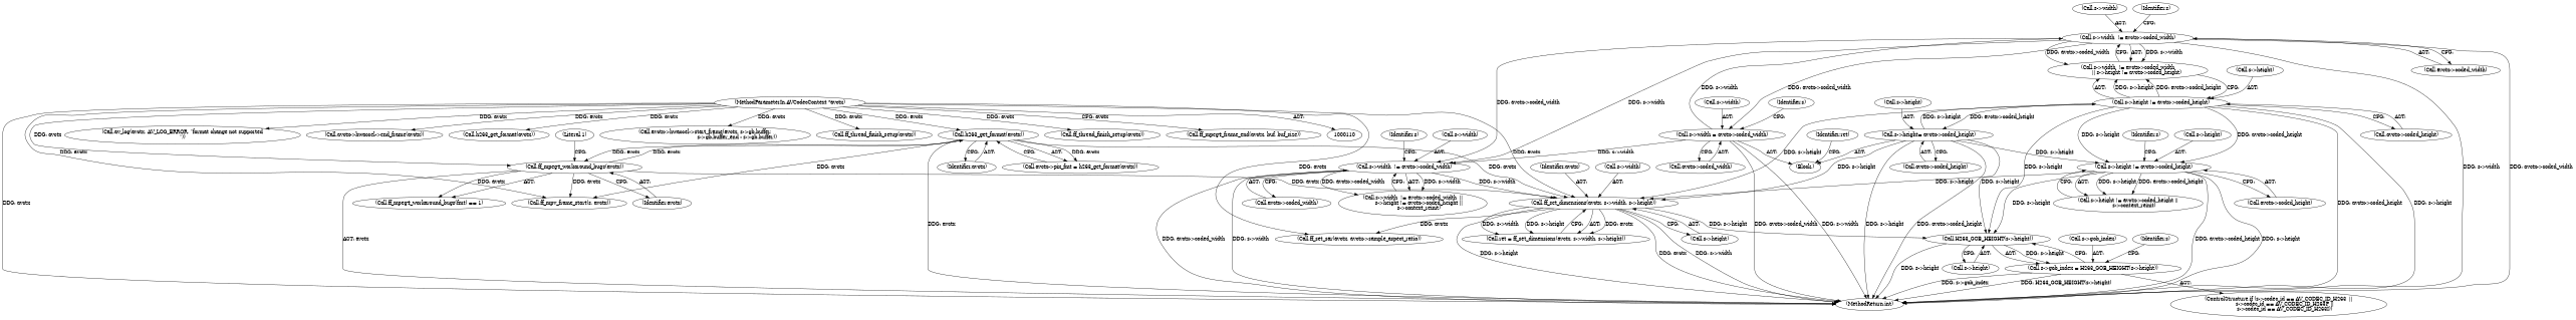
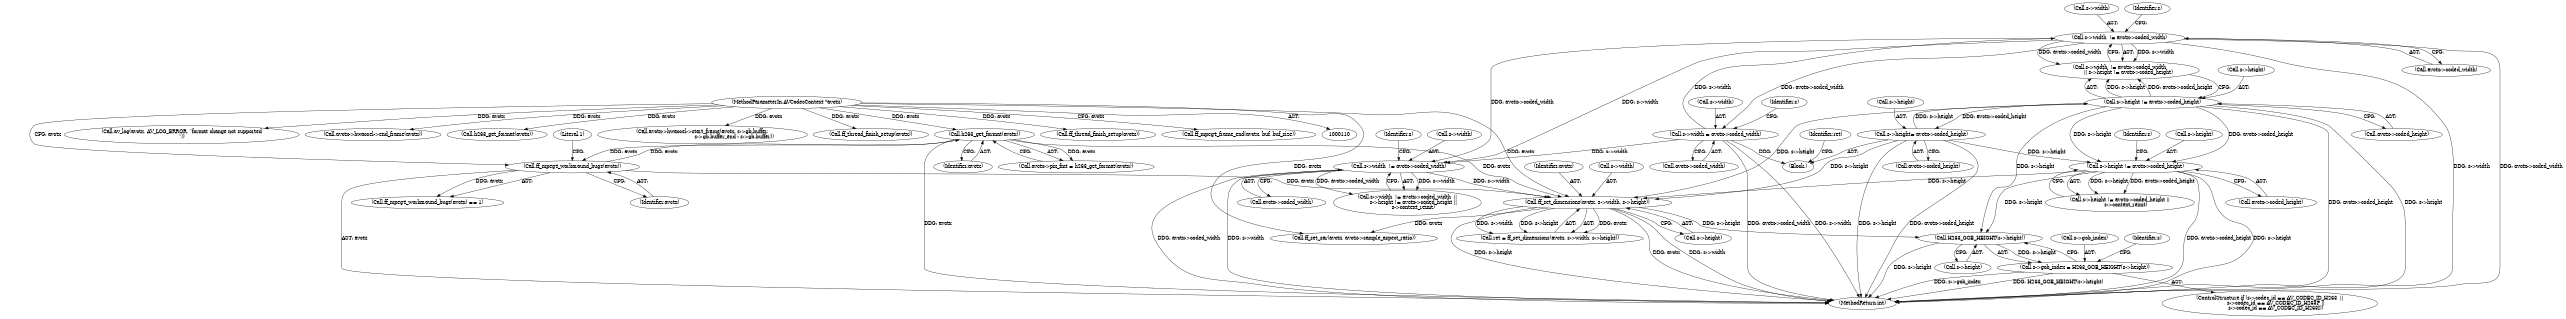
  digraph {
    n1 [label="(Call,H263_GOB_HEIGHT(s->height))"]
    n2 [label="(Call,s->gob_index = H263_GOB_HEIGHT(s->height))"]
    n3 [label="(MethodReturn,int)"]
    n4 [label="(Call,s->height)"]
    n5 [label="(ControlStructure,if (s->codec_id == AV_CODEC_ID_H263  ||\n        s->codec_id == AV_CODEC_ID_H263P ||\n        s->codec_id == AV_CODEC_ID_H263I))"]
    n6 [label="(Call,ff_set_dimensions(avctx, s->width, s->height))"]
    n7 [label="(Call,s->height)"]
    n8 [label="(Call,ret = ff_set_dimensions(avctx, s->width, s->height))"]
    n9 [label="(Call,ff_set_sar(avctx, avctx->sample_aspect_ratio))"]
    n10 [label="(Call,h263_get_format(avctx))"]
    n11 [label="(Call,ff_mpeg4_workaround_bugs(avctx))"]
-   n12 [label="(Call,ff_mpv_frame_start(s, avctx))"]
    n13 [label="(Identifier,avctx)"]
    n14 [label="(Call,avctx->pix_fmt = h263_get_format(avctx))"]
    n15 [label="(Identifier,avctx)"]
-   n16 [label="(Call,ff_mpeg4_workaround_bugs(fmt) == 1)"]
+   n16 [label="(Call,ff_mpeg4_workaround_bugs(avctx) == 1)"]
    n17 [label="(MethodParameterIn,AVCodecContext *avctx)"]
    n18 [label="(Call,av_log(avctx, AV_LOG_ERROR, \"format change not supported\n\"))"]
    n19 [label="(Call,avctx->hwaccel->end_frame(avctx))"]
    n20 [label="(Call,h263_get_format(avctx))"]
    n21 [label="(Call,avctx->hwaccel->start_frame(avctx, s->gb.buffer,\n                                          s->gb.buffer_end - s->gb.buffer))"]
    n22 [label="(Call,ff_thread_finish_setup(avctx))"]
    n23 [label="(Call,ff_thread_finish_setup(avctx))"]
    n24 [label="(Call,ff_mpeg4_frame_end(avctx, buf, buf_size))"]
    1000110
    n26 [label="(Call,s->width  != avctx->coded_width)"]
    n27 [label="(Call,avctx->coded_width)"]
    n28 [label="(Call,s->width  != avctx->coded_width  ||\n        s->height != avctx->coded_height ||\n        s->context_reinit)"]
    n29 [label="(Call,s->width  != avctx->coded_width)"]
    n30 [label="(Call,s->width = avctx->coded_width)"]
    n31 [label="(Call,s->width  != avctx->coded_width\n            || s->height != avctx->coded_height)"]
    n32 [label="(Call,avctx->coded_width)"]
    n33 [label="(Block,)"]
    n34 [label="(Call,avctx->coded_width)"]
    n35 [label="(Call,s->height != avctx->coded_height)"]
    n36 [label="(Call,s->height != avctx->coded_height)"]
    n37 [label="(Call,s->height != avctx->coded_height ||\n        s->context_reinit)"]
    n38 [label="(Call,avctx->coded_height)"]
    n39 [label="(Call,s->height= avctx->coded_height)"]
    n40 [label="(Call,avctx->coded_height)"]
    n41 [label="(Call,avctx->coded_height)"]
    n42 [label="(Call,s->width)"]
    n43 [label="(Identifier,s)"]
    n44 [label="(Literal,1)"]
    n45 [label="(Call,s->gob_index)"]
    n46 [label="(Identifier,s)"]
    n47 [label="(Identifier,avctx)"]
    n48 [label="(Call,s->height)"]
    n49 [label="(Identifier,s)"]
    n50 [label="(Call,s->height)"]
    n51 [label="(Call,s->width)"]
    n52 [label="(Call,s->height)"]
    n53 [label="(Call,s->width)"]
    n54 [label="(Call,s->width)"]
    n55 [label="(Identifier,ret)"]
    n56 [label="(Identifier,s)"]
    n57 [label="(Identifier,s)"]
    n1 -> n2 [label="AST: "]
    n1 -> n2 [label="DDG: s->height"]
    n1 -> n3 [label="DDG: s->height"]
    n1 -> n4 [label="CFG: "]
    n2 -> n1 [label="CFG: "]
    n2 -> n3 [label="DDG: H263_GOB_HEIGHT(s->height)"]
    n2 -> n3 [label="DDG: s->gob_index"]
    n2 -> n5 [label="AST: "]
    n4 -> n1 [label="AST: "]
    n6 -> n1 [label="DDG: s->height"]
    n6 -> n3 [label="DDG: s->width"]
    n6 -> n3 [label="DDG: s->height"]
    n6 -> n3 [label="DDG: avctx"]
    n6 -> n7 [label="CFG: "]
    n6 -> n8 [label="AST: "]
    n6 -> n8 [label="DDG: avctx"]
    n6 -> n8 [label="DDG: s->width"]
    n6 -> n8 [label="DDG: s->height"]
    n6 -> n9 [label="DDG: avctx"]
    n7 -> n6 [label="AST: "]
-   n8 -> n6 [label="CFG: "]
+   n8 -> n6 [label="AST: "]
    n10 -> n3 [label="DDG: avctx"]
    n10 -> n6 [label="DDG: avctx"]
    n10 -> n11 [label="DDG: avctx"]
-   n10 -> n12 [label="DDG: avctx"]
    n10 -> n13 [label="CFG: "]
    n10 -> n14 [label="AST: "]
    n10 -> n14 [label="DDG: avctx"]
    n11 -> n3 [label="AST: avctx"]
    n11 -> n6 [label="DDG: avctx"]
    n11 -> n10 [label="DDG: avctx"]
-   n11 -> n12 [label="DDG: avctx"]
    n11 -> n15 [label="CFG: "]
    n11 -> n16 [label="AST: "]
    n11 -> n16 [label="DDG: avctx"]
    n13 -> n10 [label="AST: "]
    n14 -> n10 [label="CFG: "]
    n15 -> n11 [label="AST: "]
-   n17 -> n3 [label="DDG: avctx"]
    n17 -> n6 [label="DDG: avctx"]
    n17 -> n9 [label="DDG: avctx"]
    n17 -> n10 [label="DDG: avctx"]
-   n17 -> n11 [label="DDG: avctx"]
-   n17 -> n12 [label="DDG: avctx"]
+   n17 -> n11 [label="CFG: avctx"]
    n17 -> n18 [label="DDG: avctx"]
    n17 -> n19 [label="DDG: avctx"]
    n17 -> n20 [label="DDG: avctx"]
    n17 -> n21 [label="DDG: avctx"]
    n17 -> n22 [label="DDG: avctx"]
    n17 -> n23 [label="DDG: avctx"]
    n17 -> n24 [label="CFG: avctx"]
    n17 -> 1000110 [label="AST: "]
    n26 -> n3 [label="DDG: s->width"]
    n26 -> n3 [label="DDG: avctx->coded_width"]
    n26 -> n6 [label="DDG: s->width"]
    n26 -> n27 [label="CFG: "]
    n26 -> n28 [label="AST: "]
    n26 -> n28 [label="DDG: s->width"]
    n26 -> n28 [label="DDG: avctx->coded_width"]
    n27 -> n26 [label="AST: "]
    n28 -> n26 [label="CFG: "]
    n29 -> n3 [label="DDG: avctx->coded_width"]
    n29 -> n3 [label="DDG: s->width"]
    n29 -> n26 [label="DDG: s->width"]
    n29 -> n26 [label="DDG: avctx->coded_width"]
    n29 -> n30 [label="DDG: avctx->coded_width"]
    n29 -> n31 [label="AST: "]
    n29 -> n31 [label="DDG: s->width"]
    n29 -> n31 [label="DDG: avctx->coded_width"]
    n29 -> n32 [label="CFG: "]
    n30 -> n3 [label="DDG: avctx->coded_width"]
    n30 -> n3 [label="DDG: s->width"]
    n30 -> n26 [label="DDG: s->width"]
    n30 -> n29 [label="DDG: s->width"]
-   n30 -> n33 [label="AST: "]
+   n30 -> n33 [label="DDG: "]
    n30 -> n34 [label="CFG: "]
    n31 -> n29 [label="CFG: "]
    n31 -> n35 [label="CFG: "]
    n32 -> n29 [label="AST: "]
    n34 -> n30 [label="AST: "]
    n35 -> n1 [label="DDG: s->height"]
    n35 -> n3 [label="DDG: avctx->coded_height"]
    n35 -> n3 [label="DDG: s->height"]
    n35 -> n6 [label="DDG: s->height"]
    n35 -> n31 [label="AST: "]
    n35 -> n31 [label="DDG: s->height"]
    n35 -> n31 [label="DDG: avctx->coded_height"]
    n35 -> n36 [label="DDG: s->height"]
    n35 -> n36 [label="DDG: avctx->coded_height"]
    n35 -> n39 [label="DDG: avctx->coded_height"]
    n35 -> n40 [label="CFG: "]
    n36 -> n1 [label="DDG: s->height"]
    n36 -> n3 [label="DDG: avctx->coded_height"]
    n36 -> n3 [label="DDG: s->height"]
    n36 -> n6 [label="DDG: s->height"]
    n36 -> n37 [label="AST: "]
    n36 -> n37 [label="DDG: s->height"]
    n36 -> n37 [label="DDG: avctx->coded_height"]
    n36 -> n38 [label="CFG: "]
    n37 -> n36 [label="CFG: "]
    n38 -> n36 [label="AST: "]
-   n39 -> n1 [label="DDG: s->height"]
    n39 -> n3 [label="DDG: avctx->coded_height"]
    n39 -> n3 [label="DDG: s->height"]
    n39 -> n6 [label="DDG: s->height"]
    n39 -> n33 [label="AST: "]
    n39 -> n35 [label="DDG: s->height"]
    n39 -> n36 [label="DDG: s->height"]
    n39 -> n41 [label="CFG: "]
    n40 -> n35 [label="AST: "]
    n41 -> n39 [label="AST: "]
    n42 -> n26 [label="AST: "]
    n43 -> n30 [label="CFG: "]
    n44 -> n11 [label="CFG: "]
    n45 -> n2 [label="AST: "]
    n46 -> n26 [label="CFG: "]
    n47 -> n6 [label="AST: "]
    n48 -> n36 [label="AST: "]
    n49 -> n2 [label="CFG: "]
    n50 -> n39 [label="AST: "]
    n51 -> n29 [label="AST: "]
    n52 -> n35 [label="AST: "]
    n53 -> n30 [label="AST: "]
    n54 -> n6 [label="AST: "]
    n55 -> n33 [label="CFG: "]
    n56 -> n29 [label="CFG: "]
    n57 -> n36 [label="CFG: "]
  }
